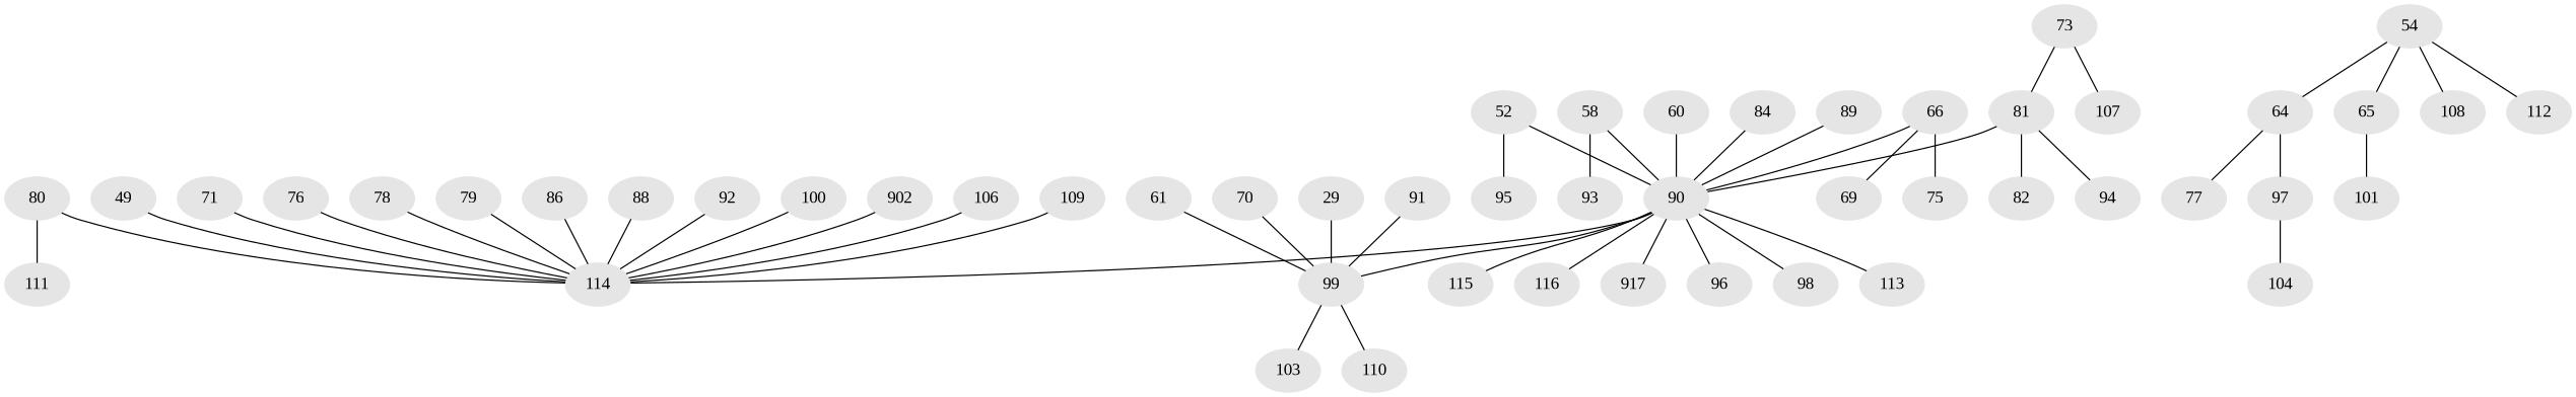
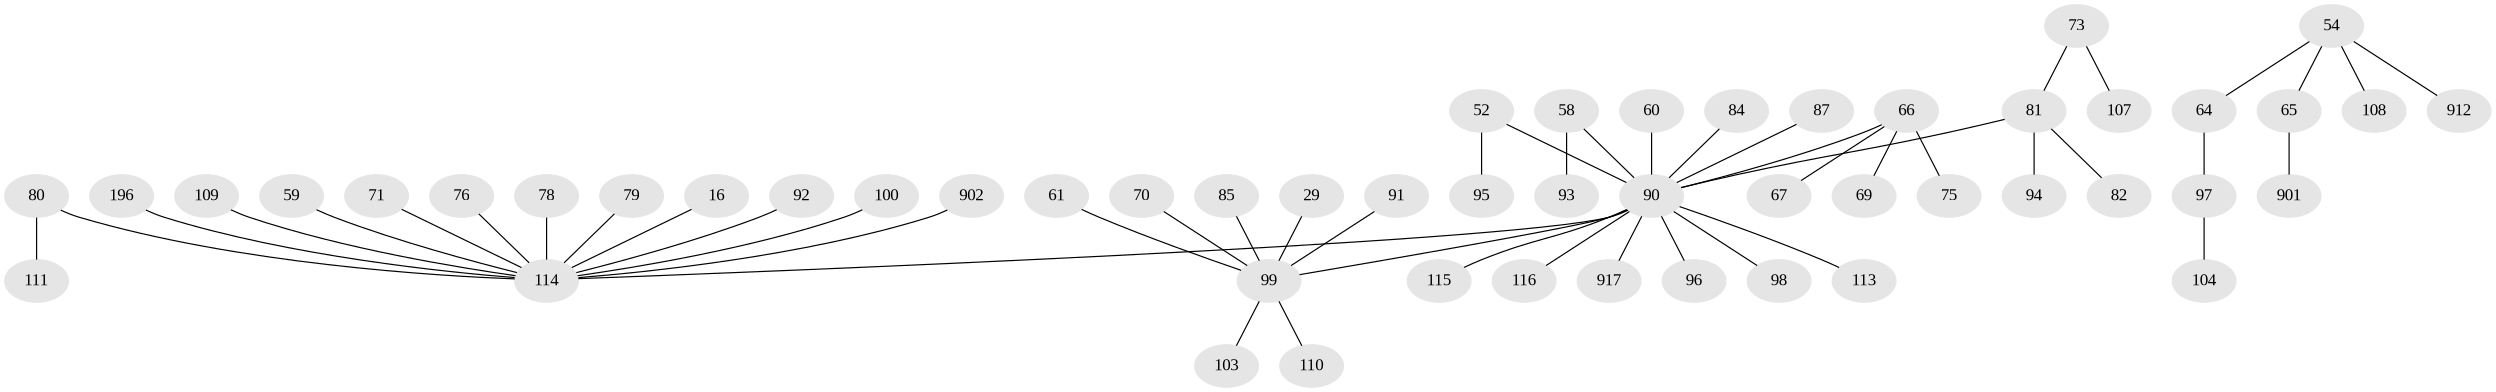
  graph {
    fontname="Liberation Serif"
    node [color=gray90 fontname="Liberation Serif" style=filled]
    edge [fontname="Liberation Serif"]
    90 [super="+13+37+29+51+63+48+45"]
    114 [super="+31+24+43+74+57+46+49+50+72"]
    99 [super="+11+6+23+35+32+53"]
    96
    98
    113
    115
    116
    n9 [label=917]
    52
    95
    54 [super="+36+44"]
    64 [super="+2+9+56+62"]
    65
    108
-   112
-   77
+   112 [label=912]
    97
-   101
+   101 [label=901]
    58
    93
-   59 [label=49]
+   59
    60
    103
    110
    61
    104
    66
+   67
    69
    75
    70
    71
    81 [super="+55"]
    82
    94
    73
    107
    76
    78
    79
    80
    111
    84
-   86
-   87 [label=89]
-   88
+   85
+   86 [label=16]
+   87
    n49 [label=29]
    91
    92
    100
    n53 [label=902]
-   106
+   106 [label=196]
    109
    90 -- 114
    90 -- 99
    90 -- 96
    90 -- 98
    90 -- 113
    90 -- 115
    90 -- 116
    90 -- n9
    99 -- 103
    99 -- 110
    52 -- 90
    52 -- 95
    54 -- 64
    54 -- 65
    54 -- 108
    54 -- 112
-   64 -- 77
    64 -- 97
    65 -- 101
    97 -- 104
    58 -- 90
    58 -- 93
    59 -- 114
    60 -- 90
    61 -- 99
    66 -- 90
+   66 -- 67
    66 -- 69
    66 -- 75
    70 -- 99
    71 -- 114
    81 -- 90
    81 -- 82
    81 -- 94
    73 -- 81
    73 -- 107
    76 -- 114
    78 -- 114
    79 -- 114
    80 -- 114
    80 -- 111
    84 -- 90
+   85 -- 99
    86 -- 114
    87 -- 90
-   88 -- 114
    n49 -- 99
    91 -- 99
    92 -- 114
    100 -- 114
    n53 -- 114
    106 -- 114
    109 -- 114
  }
